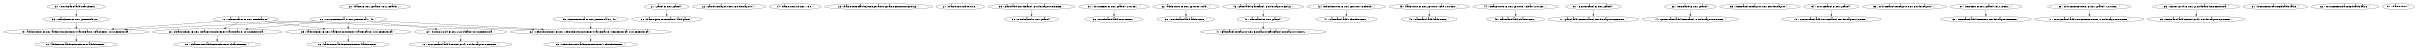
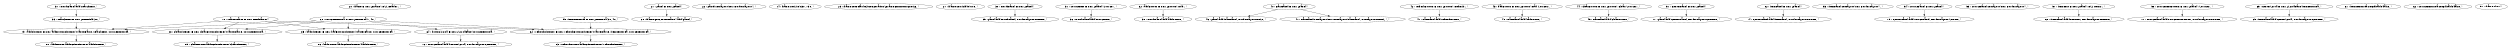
  digraph {
    "18 : MasterParse = new FeedParser()"
    "85 : badListener = new badButtonListener(MasterParse, sourceTextArea, )"
    "79 : addListener = new addButtonListener(MasterParse, searchText, sourceTextArea, )"
    "82 : refreshListener = new refreshButtonListener(MasterParse, itemTextArea, sourceTextArea, )"
    "88 : clearListener = new clearButtonListener(MasterParse, sourceTextArea, )"
    "86 : badButton.addActionListener(badListener, )"
    "80 : addButton.addActionListener(addListener, )"
    "83 : refreshButton.addActionListener(refreshListener, )"
    "89 : cleanButton.addActionListener(clearListener, )"
    "20 : frame = new JFrame(\"RSS Reader\", )"
    "21 : panel = new JPanel()"
    "28 : frame.getContentPane().add(panel, )"
    "22 : panel.setLayout(new BorderLayout(), )"
    "24 : frame.setSize(650, 750, )"
    "25 : frame.setDefaultCloseOperation(JFrame.EXIT_ON_CLOSE, )"
    "27 : frame.setVisible(true, )"
    "30 : NorthPanel = new JPanel()"
    "35 : panel.add(NorthPanel, BorderLayout.NORTH, )"
    "31 : sourceText = new JLabel(\"Source:\", )"
    "36 : NorthPanel.add(sourceText, )"
    "32 : addButton = new JButton(\"Add\", )"
    "38 : NorthPanel.add(addButton, )"
    "33 : searchText = new JTextField(20, )"
    "37 : NorthPanel.add(searchText, )"
    "40 : EastPanel = new JPanel()"
    "46 : panel.add(EastPanel, BorderLayout.EAST, )"
    "41 : EastPanel.setLayout(new BoxLayout(EastPanel, BoxLayout.Y_AXIS, ), )"
    "42 : refreshButton = new JButton(\"Refresh\", )"
    "47 : EastPanel.add(refreshButton, )"
    "43 : badButton = new JButton(\"Bad Sources\", )"
    "48 : EastPanel.add(badButton, )"
    "44 : cleanButton = new JButton(\"Clean Sources\", )"
    "49 : EastPanel.add(cleanButton, )"
    "51 : CenterPanel = new JPanel()"
    "77 : panel.add(CenterPanel, BorderLayout.CENTER, )"
    "52 : itemPanel = new JPanel()"
    "74 : CenterPanel.add(itemPanel, BorderLayout.NORTH, )"
    "53 : itemPanel.setLayout(new BorderLayout(), )"
    "54 : sourcePanel = new JPanel()"
    "75 : CenterPanel.add(sourcePanel, BorderLayout.SOUTH, )"
    "55 : sourcePanel.setLayout(new BorderLayout(), )"
    "57 : itemText = new JLabel(\"RSS Items\", )"
    "68 : itemPanel.add(itemText, BorderLayout.NORTH, )"
    "58 : sourceTextBottom = new JLabel(\"Sources\", )"
    "71 : sourcePanel.add(sourceTextBottom, BorderLayout.NORTH, )"
    "59 : itemTextArea = new JTextArea(30, 40, )"
    "65 : centerScroll = new JScrollPane(itemTextArea, )"
    "69 : itemPanel.add(centerScroll, BorderLayout.CENTER, )"
    "60 : sourceTextArea = new JTextArea(7, 40, )"
    "64 : bottomScroll = new JScrollPane(sourceTextArea, )"
    "72 : sourcePanel.add(bottomScroll, BorderLayout.CENTER, )"
    "61 : itemTextArea.setEditable(false, )"
    "62 : sourceTextArea.setEditable(false, )"
    "91 : frame.show()"
    "18 : MasterParse = new FeedParser()" -> "85 : badListener = new badButtonListener(MasterParse, sourceTextArea, )"
    "18 : MasterParse = new FeedParser()" -> "79 : addListener = new addButtonListener(MasterParse, searchText, sourceTextArea, )"
    "18 : MasterParse = new FeedParser()" -> "82 : refreshListener = new refreshButtonListener(MasterParse, itemTextArea, sourceTextArea, )"
    "18 : MasterParse = new FeedParser()" -> "88 : clearListener = new clearButtonListener(MasterParse, sourceTextArea, )"
    "85 : badListener = new badButtonListener(MasterParse, sourceTextArea, )" -> "86 : badButton.addActionListener(badListener, )"
    "79 : addListener = new addButtonListener(MasterParse, searchText, sourceTextArea, )" -> "80 : addButton.addActionListener(addListener, )"
    "82 : refreshListener = new refreshButtonListener(MasterParse, itemTextArea, sourceTextArea, )" -> "83 : refreshButton.addActionListener(refreshListener, )"
    "88 : clearListener = new clearButtonListener(MasterParse, sourceTextArea, )" -> "89 : cleanButton.addActionListener(clearListener, )"
    "21 : panel = new JPanel()" -> "28 : frame.getContentPane().add(panel, )"
-   "35 : panel.add(NorthPanel, BorderLayout.NORTH, )" -> "30 : NorthPanel = new JPanel()"
+   "30 : NorthPanel = new JPanel()" -> "35 : panel.add(NorthPanel, BorderLayout.NORTH, )"
    "31 : sourceText = new JLabel(\"Source:\", )" -> "36 : NorthPanel.add(sourceText, )"
    "32 : addButton = new JButton(\"Add\", )" -> "38 : NorthPanel.add(addButton, )"
    "33 : searchText = new JTextField(20, )" -> "79 : addListener = new addButtonListener(MasterParse, searchText, sourceTextArea, )"
    "37 : NorthPanel.add(searchText, )" -> "33 : searchText = new JTextField(20, )"
-   "46 : panel.add(EastPanel, BorderLayout.EAST, )" -> "40 : EastPanel = new JPanel()"
+   "40 : EastPanel = new JPanel()" -> "46 : panel.add(EastPanel, BorderLayout.EAST, )"
    "40 : EastPanel = new JPanel()" -> "41 : EastPanel.setLayout(new BoxLayout(EastPanel, BoxLayout.Y_AXIS, ), )"
    "42 : refreshButton = new JButton(\"Refresh\", )" -> "47 : EastPanel.add(refreshButton, )"
    "43 : badButton = new JButton(\"Bad Sources\", )" -> "48 : EastPanel.add(badButton, )"
    "44 : cleanButton = new JButton(\"Clean Sources\", )" -> "49 : EastPanel.add(cleanButton, )"
    "51 : CenterPanel = new JPanel()" -> "77 : panel.add(CenterPanel, BorderLayout.CENTER, )"
    "52 : itemPanel = new JPanel()" -> "74 : CenterPanel.add(itemPanel, BorderLayout.NORTH, )"
    "54 : sourcePanel = new JPanel()" -> "75 : CenterPanel.add(sourcePanel, BorderLayout.SOUTH, )"
    "57 : itemText = new JLabel(\"RSS Items\", )" -> "68 : itemPanel.add(itemText, BorderLayout.NORTH, )"
    "58 : sourceTextBottom = new JLabel(\"Sources\", )" -> "71 : sourcePanel.add(sourceTextBottom, BorderLayout.NORTH, )"
    "59 : itemTextArea = new JTextArea(30, 40, )" -> "82 : refreshListener = new refreshButtonListener(MasterParse, itemTextArea, sourceTextArea, )"
    "65 : centerScroll = new JScrollPane(itemTextArea, )" -> "69 : itemPanel.add(centerScroll, BorderLayout.CENTER, )"
    "60 : sourceTextArea = new JTextArea(7, 40, )" -> "85 : badListener = new badButtonListener(MasterParse, sourceTextArea, )"
    "60 : sourceTextArea = new JTextArea(7, 40, )" -> "79 : addListener = new addButtonListener(MasterParse, searchText, sourceTextArea, )"
    "60 : sourceTextArea = new JTextArea(7, 40, )" -> "82 : refreshListener = new refreshButtonListener(MasterParse, itemTextArea, sourceTextArea, )"
    "60 : sourceTextArea = new JTextArea(7, 40, )" -> "88 : clearListener = new clearButtonListener(MasterParse, sourceTextArea, )"
    "60 : sourceTextArea = new JTextArea(7, 40, )" -> "64 : bottomScroll = new JScrollPane(sourceTextArea, )"
    "64 : bottomScroll = new JScrollPane(sourceTextArea, )" -> "72 : sourcePanel.add(bottomScroll, BorderLayout.CENTER, )"
  }
